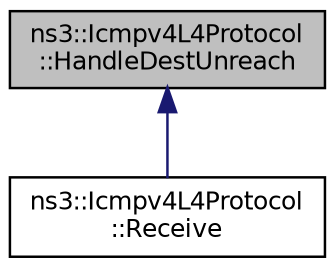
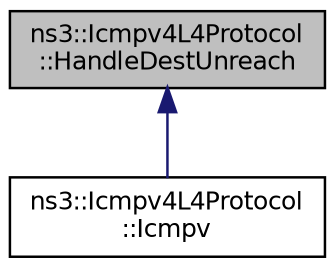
  digraph {
    rankdir=TB
    node [color=black fontname=Helvetica fontsize=10 shape=record style=filled]
    n1 [fillcolor=grey75 fontcolor=black height=0.2 label="ns3::Icmpv4L4Protocol\l::HandleDestUnreach" width=0.4]
-   n2 [fillcolor=white height=0.2 label="ns3::Icmpv4L4Protocol\l::Receive" width=0.4]
+   n2 [fillcolor=white height=0.2 label="ns3::Icmpv4L4Protocol\l::Icmpv" width=0.4]
    n1 -> n2 [color=midnightblue dir=back fontname=Helvetica fontsize=10 labelfontname=Helvetica labelfontsize=10 style=solid]
  }
